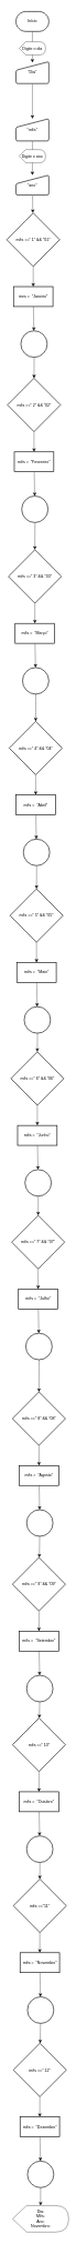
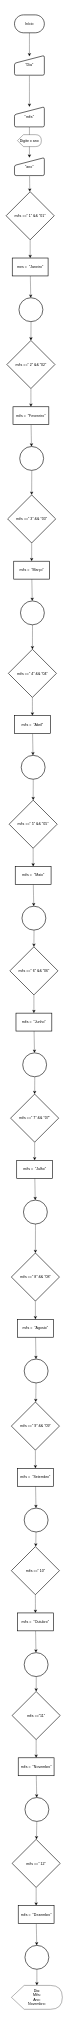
  <mxCell id="0" />
  <mxCell id="1" parent="0" />
  <mxCell id="2" value="" style="edgeStyle=none;curved=1;rounded=0;orthogonalLoop=1;jettySize=auto;html=1;fontSize=12;startSize=8;endSize=8;" edge="1" parent="1" source="3"><mxGeometry relative="1" as="geometry"><mxPoint x="98" y="174" as="targetPoint" /></mxGeometry></mxCell>
- <mxCell id="3" value="Início" style="strokeWidth=2;html=1;shape=mxgraph.flowchart.terminator;whiteSpace=wrap;" vertex="1" parent="1"><mxGeometry x="48" y="20" width="100" height="60" as="geometry" /></mxCell>
- <mxCell id="4" value="Digite o dia" style="shape=display;whiteSpace=wrap;html=1;" vertex="1" parent="1"><mxGeometry x="58" y="111" width="80" height="40" as="geometry" /></mxCell>
+ <mxCell id="3" value="Início" style="strokeWidth=2;html=1;shape=mxgraph.flowchart.terminator;whiteSpace=wrap;" vertex="1" parent="1"><mxGeometry x="48" y="35" width="100" height="60" as="geometry" /></mxCell>
  <mxCell id="5" value="" style="edgeStyle=none;curved=1;rounded=0;orthogonalLoop=1;jettySize=auto;html=1;fontSize=12;startSize=8;endSize=8;" edge="1" parent="1" source="6" target="8"><mxGeometry relative="1" as="geometry" /></mxCell>
  <mxCell id="6" value="&quot;Dia&quot;" style="html=1;strokeWidth=2;shape=manualInput;whiteSpace=wrap;rounded=1;size=26;arcSize=11;" vertex="1" parent="1"><mxGeometry x="48" y="171" width="100" height="66" as="geometry" /></mxCell>
  <mxCell id="7" value="" style="edgeStyle=none;curved=1;rounded=0;orthogonalLoop=1;jettySize=auto;html=1;fontSize=12;startSize=8;endSize=8;" edge="1" parent="1" source="8" target="11"><mxGeometry relative="1" as="geometry" /></mxCell>
  <mxCell id="8" value="&quot;mês&quot;" style="html=1;strokeWidth=2;shape=manualInput;whiteSpace=wrap;rounded=1;size=26;arcSize=11;" vertex="1" parent="1"><mxGeometry x="48" y="343" width="100" height="67" as="geometry" /></mxCell>
  <mxCell id="9" value="Digite o ano" style="shape=display;whiteSpace=wrap;html=1;" vertex="1" parent="1"><mxGeometry x="58" y="436" width="80" height="40" as="geometry" /></mxCell>
  <mxCell id="10" value="" style="edgeStyle=none;curved=1;rounded=0;orthogonalLoop=1;jettySize=auto;html=1;fontSize=12;startSize=8;endSize=8;" edge="1" parent="1" source="11" target="13"><mxGeometry relative="1" as="geometry" /></mxCell>
  <mxCell id="11" value="&quot;ano&quot;" style="html=1;strokeWidth=2;shape=manualInput;whiteSpace=wrap;rounded=1;size=26;arcSize=11;" vertex="1" parent="1"><mxGeometry x="48" y="513" width="100" height="60" as="geometry" /></mxCell>
  <mxCell id="12" value="" style="edgeStyle=none;curved=1;rounded=0;orthogonalLoop=1;jettySize=auto;html=1;fontSize=12;startSize=8;endSize=8;" edge="1" parent="1" source="13" target="15"><mxGeometry relative="1" as="geometry" /></mxCell>
  <mxCell id="13" value="mês ==&quot; 1&quot; &amp;amp;&amp;amp; &quot;01&quot;" style="strokeWidth=2;html=1;shape=mxgraph.flowchart.decision;whiteSpace=wrap;" vertex="1" parent="1"><mxGeometry x="20" y="627" width="161" height="161" as="geometry" /></mxCell>
  <mxCell id="14" value="" style="edgeStyle=none;curved=1;rounded=0;orthogonalLoop=1;jettySize=auto;html=1;fontSize=12;startSize=8;endSize=8;" edge="1" parent="1" source="15" target="17"><mxGeometry relative="1" as="geometry" /></mxCell>
  <mxCell id="15" value="mes =&amp;nbsp; &quot;Janeiro&quot;" style="whiteSpace=wrap;html=1;strokeWidth=2;" vertex="1" parent="1"><mxGeometry x="40.5" y="849" width="120" height="60" as="geometry" /></mxCell>
  <mxCell id="16" value="" style="edgeStyle=none;curved=1;rounded=0;orthogonalLoop=1;jettySize=auto;html=1;fontSize=12;startSize=8;endSize=8;" edge="1" parent="1" source="17" target="19"><mxGeometry relative="1" as="geometry" /></mxCell>
  <mxCell id="17" value="" style="ellipse;whiteSpace=wrap;html=1;strokeWidth=2;" vertex="1" parent="1"><mxGeometry x="63" y="982" width="80" height="80" as="geometry" /></mxCell>
  <mxCell id="18" value="" style="edgeStyle=none;curved=1;rounded=0;orthogonalLoop=1;jettySize=auto;html=1;fontSize=12;startSize=8;endSize=8;" edge="1" parent="1" source="19" target="21"><mxGeometry relative="1" as="geometry" /></mxCell>
  <mxCell id="19" value="mês ==&quot; 2&quot; &amp;amp;&amp;amp; &quot;02&quot;" style="strokeWidth=2;html=1;shape=mxgraph.flowchart.decision;whiteSpace=wrap;" vertex="1" parent="1"><mxGeometry x="22.5" y="1125" width="161" height="161" as="geometry" /></mxCell>
  <mxCell id="20" value="" style="edgeStyle=none;curved=1;rounded=0;orthogonalLoop=1;jettySize=auto;html=1;fontSize=12;startSize=8;endSize=8;" edge="1" parent="1" source="21" target="23"><mxGeometry relative="1" as="geometry" /></mxCell>
  <mxCell id="21" value="mês =&amp;nbsp; &quot;Fevereiro&quot;" style="whiteSpace=wrap;html=1;strokeWidth=2;" vertex="1" parent="1"><mxGeometry x="43" y="1347" width="120" height="60" as="geometry" /></mxCell>
  <mxCell id="22" value="" style="edgeStyle=none;curved=1;rounded=0;orthogonalLoop=1;jettySize=auto;html=1;fontSize=12;startSize=8;endSize=8;" edge="1" parent="1" source="23" target="25"><mxGeometry relative="1" as="geometry" /></mxCell>
  <mxCell id="23" value="" style="ellipse;whiteSpace=wrap;html=1;strokeWidth=2;" vertex="1" parent="1"><mxGeometry x="65.5" y="1480" width="80" height="80" as="geometry" /></mxCell>
  <mxCell id="24" value="" style="edgeStyle=none;curved=1;rounded=0;orthogonalLoop=1;jettySize=auto;html=1;fontSize=12;startSize=8;endSize=8;" edge="1" parent="1" source="25" target="27"><mxGeometry relative="1" as="geometry" /></mxCell>
  <mxCell id="25" value="mês ==&quot; 3&quot; &amp;amp;&amp;amp; &quot;03&quot;" style="strokeWidth=2;html=1;shape=mxgraph.flowchart.decision;whiteSpace=wrap;" vertex="1" parent="1"><mxGeometry x="25" y="1642" width="161" height="161" as="geometry" /></mxCell>
  <mxCell id="26" value="" style="edgeStyle=none;curved=1;rounded=0;orthogonalLoop=1;jettySize=auto;html=1;fontSize=12;startSize=8;endSize=8;" edge="1" parent="1" source="27" target="29"><mxGeometry relative="1" as="geometry" /></mxCell>
  <mxCell id="27" value="mês =&amp;nbsp; &quot;Março&quot;" style="whiteSpace=wrap;html=1;strokeWidth=2;" vertex="1" parent="1"><mxGeometry x="45.5" y="1864" width="120" height="60" as="geometry" /></mxCell>
  <mxCell id="28" value="" style="edgeStyle=none;curved=1;rounded=0;orthogonalLoop=1;jettySize=auto;html=1;fontSize=12;startSize=8;endSize=8;" edge="1" parent="1" source="29" target="31"><mxGeometry relative="1" as="geometry" /></mxCell>
  <mxCell id="29" value="" style="ellipse;whiteSpace=wrap;html=1;strokeWidth=2;" vertex="1" parent="1"><mxGeometry x="68" y="1997" width="80" height="80" as="geometry" /></mxCell>
  <mxCell id="30" value="" style="edgeStyle=none;curved=1;rounded=0;orthogonalLoop=1;jettySize=auto;html=1;fontSize=12;startSize=8;endSize=8;" edge="1" parent="1" source="31" target="33"><mxGeometry relative="1" as="geometry" /></mxCell>
  <mxCell id="31" value="mês ==&quot; 4&quot; &amp;amp;&amp;amp; &quot;04&quot;" style="strokeWidth=2;html=1;shape=mxgraph.flowchart.decision;whiteSpace=wrap;" vertex="1" parent="1"><mxGeometry x="27.5" y="2159" width="161" height="161" as="geometry" /></mxCell>
  <mxCell id="32" value="" style="edgeStyle=none;curved=1;rounded=0;orthogonalLoop=1;jettySize=auto;html=1;fontSize=12;startSize=8;endSize=8;" edge="1" parent="1" source="33" target="35"><mxGeometry relative="1" as="geometry" /></mxCell>
  <mxCell id="33" value="mês =&amp;nbsp; &quot;Abril&quot;" style="whiteSpace=wrap;html=1;strokeWidth=2;" vertex="1" parent="1"><mxGeometry x="48" y="2381" width="120" height="60" as="geometry" /></mxCell>
  <mxCell id="34" value="" style="edgeStyle=none;curved=1;rounded=0;orthogonalLoop=1;jettySize=auto;html=1;fontSize=12;startSize=8;endSize=8;" edge="1" parent="1" source="35" target="37"><mxGeometry relative="1" as="geometry" /></mxCell>
  <mxCell id="35" value="" style="ellipse;whiteSpace=wrap;html=1;strokeWidth=2;" vertex="1" parent="1"><mxGeometry x="70.5" y="2514" width="80" height="80" as="geometry" /></mxCell>
  <mxCell id="36" value="" style="edgeStyle=none;curved=1;rounded=0;orthogonalLoop=1;jettySize=auto;html=1;fontSize=12;startSize=8;endSize=8;" edge="1" parent="1" source="37" target="39"><mxGeometry relative="1" as="geometry" /></mxCell>
  <mxCell id="37" value="mês ==&quot; 5&quot; &amp;amp;&amp;amp; &quot;05&quot;" style="strokeWidth=2;html=1;shape=mxgraph.flowchart.decision;whiteSpace=wrap;" vertex="1" parent="1"><mxGeometry x="30" y="2664" width="161" height="161" as="geometry" /></mxCell>
  <mxCell id="38" value="" style="edgeStyle=none;curved=1;rounded=0;orthogonalLoop=1;jettySize=auto;html=1;fontSize=12;startSize=8;endSize=8;" edge="1" parent="1" source="39" target="41"><mxGeometry relative="1" as="geometry" /></mxCell>
  <mxCell id="39" value="mês =&amp;nbsp; &quot;Maio&lt;span style=&quot;color: rgba(0, 0, 0, 0); font-family: monospace; font-size: 0px; text-align: start; text-wrap: nowrap;&quot;&gt;%3CmxGraphModel%3E%3Croot%3E%3CmxCell%20id%3D%220%22%2F%3E%3CmxCell%20id%3D%221%22%20parent%3D%220%22%2F%3E%3CmxCell%20id%3D%222%22%20value%3D%22%22%20style%3D%22edgeStyle%3Dnone%3Bcurved%3D1%3Brounded%3D0%3BorthogonalLoop%3D1%3BjettySize%3Dauto%3Bhtml%3D1%3BfontSize%3D12%3BstartSize%3D8%3BendSize%3D8%3B%22%20edge%3D%221%22%20source%3D%223%22%20target%3D%225%22%20parent%3D%221%22%3E%3CmxGeometry%20relative%3D%221%22%20as%3D%22geometry%22%2F%3E%3C%2FmxCell%3E%3CmxCell%20id%3D%223%22%20value%3D%22m%C3%AAs%20%3D%3D%26quot%3B%204%26quot%3B%20%26amp%3Bamp%3B%26amp%3Bamp%3B%20%26quot%3B04%26quot%3B%22%20style%3D%22strokeWidth%3D2%3Bhtml%3D1%3Bshape%3Dmxgraph.flowchart.decision%3BwhiteSpace%3Dwrap%3B%22%20vertex%3D%221%22%20parent%3D%221%22%3E%3CmxGeometry%20x%3D%22153.5%22%20y%3D%221671%22%20width%3D%22161%22%20height%3D%22161%22%20as%3D%22geometry%22%2F%3E%3C%2FmxCell%3E%3CmxCell%20id%3D%224%22%20value%3D%22%22%20style%3D%22edgeStyle%3Dnone%3Bcurved%3D1%3Brounded%3D0%3BorthogonalLoop%3D1%3BjettySize%3Dauto%3Bhtml%3D1%3BfontSize%3D12%3BstartSize%3D8%3BendSize%3D8%3B%22%20edge%3D%221%22%20source%3D%225%22%20target%3D%226%22%20parent%3D%221%22%3E%3CmxGeometry%20relative%3D%221%22%20as%3D%22geometry%22%2F%3E%3C%2FmxCell%3E%3CmxCell%20id%3D%225%22%20value%3D%22m%C3%AAs%20%3D%26amp%3Bnbsp%3B%20%26quot%3BAbril%26quot%3B%22%20style%3D%22whiteSpace%3Dwrap%3Bhtml%3D1%3BstrokeWidth%3D2%3B%22%20vertex%3D%221%22%20parent%3D%221%22%3E%3CmxGeometry%20x%3D%22174%22%20y%3D%221893%22%20width%3D%22120%22%20height%3D%2260%22%20as%3D%22geometry%22%2F%3E%3C%2FmxCell%3E%3CmxCell%20id%3D%226%22%20value%3D%22%22%20style%3D%22ellipse%3BwhiteSpace%3Dwrap%3Bhtml%3D1%3BstrokeWidth%3D2%3B%22%20vertex%3D%221%22%20parent%3D%221%22%3E%3CmxGeometry%20x%3D%22196.5%22%20y%3D%222026%22%20width%3D%2280%22%20height%3D%2280%22%20as%3D%22geometry%22%2F%3E%3C%2FmxCell%3E%3C%2Froot%3E%3C%2FmxGraphModel%3E&lt;/span&gt;&quot;" style="whiteSpace=wrap;html=1;strokeWidth=2;" vertex="1" parent="1"><mxGeometry x="50.5" y="2886" width="120" height="60" as="geometry" /></mxCell>
  <mxCell id="40" value="" style="edgeStyle=none;curved=1;rounded=0;orthogonalLoop=1;jettySize=auto;html=1;fontSize=12;startSize=8;endSize=8;" edge="1" parent="1" source="41" target="43"><mxGeometry relative="1" as="geometry" /></mxCell>
  <mxCell id="41" value="" style="ellipse;whiteSpace=wrap;html=1;strokeWidth=2;" vertex="1" parent="1"><mxGeometry x="73" y="3019" width="80" height="80" as="geometry" /></mxCell>
  <mxCell id="42" value="" style="edgeStyle=none;curved=1;rounded=0;orthogonalLoop=1;jettySize=auto;html=1;fontSize=12;startSize=8;endSize=8;" edge="1" parent="1" source="43" target="45"><mxGeometry relative="1" as="geometry" /></mxCell>
  <mxCell id="43" value="mês ==&quot; 6&quot; &amp;amp;&amp;amp; &quot;06&quot;" style="strokeWidth=2;html=1;shape=mxgraph.flowchart.decision;whiteSpace=wrap;" vertex="1" parent="1"><mxGeometry x="32.5" y="3155" width="161" height="161" as="geometry" /></mxCell>
  <mxCell id="44" value="" style="edgeStyle=none;curved=1;rounded=0;orthogonalLoop=1;jettySize=auto;html=1;fontSize=12;startSize=8;endSize=8;" edge="1" parent="1" source="45" target="47"><mxGeometry relative="1" as="geometry" /></mxCell>
  <mxCell id="45" value="mês =&amp;nbsp; &quot;Junho&quot;" style="whiteSpace=wrap;html=1;strokeWidth=2;" vertex="1" parent="1"><mxGeometry x="53" y="3377" width="120" height="60" as="geometry" /></mxCell>
  <mxCell id="46" value="" style="edgeStyle=none;curved=1;rounded=0;orthogonalLoop=1;jettySize=auto;html=1;fontSize=12;startSize=8;endSize=8;" edge="1" parent="1" source="47" target="49"><mxGeometry relative="1" as="geometry" /></mxCell>
  <mxCell id="47" value="" style="ellipse;whiteSpace=wrap;html=1;strokeWidth=2;" vertex="1" parent="1"><mxGeometry x="75.5" y="3510" width="80" height="80" as="geometry" /></mxCell>
  <mxCell id="48" value="" style="edgeStyle=none;curved=1;rounded=0;orthogonalLoop=1;jettySize=auto;html=1;fontSize=12;startSize=8;endSize=8;" edge="1" parent="1" source="49" target="51"><mxGeometry relative="1" as="geometry" /></mxCell>
  <mxCell id="49" value="mês ==&quot; 7&quot; &amp;amp;&amp;amp; &quot;07&quot;" style="strokeWidth=2;html=1;shape=mxgraph.flowchart.decision;whiteSpace=wrap;" vertex="1" parent="1"><mxGeometry x="35" y="3648" width="161" height="161" as="geometry" /></mxCell>
  <mxCell id="50" value="" style="edgeStyle=none;curved=1;rounded=0;orthogonalLoop=1;jettySize=auto;html=1;fontSize=12;startSize=8;endSize=8;" edge="1" parent="1" source="51" target="53"><mxGeometry relative="1" as="geometry" /></mxCell>
  <mxCell id="51" value="mês =&amp;nbsp; &quot;Jul&lt;span style=&quot;color: rgba(0, 0, 0, 0); font-family: monospace; font-size: 0px; text-align: start; text-wrap: nowrap;&quot;&gt;%3CmxGraphModel%3E%3Croot%3E%3CmxCell%20id%3D%220%22%2F%3E%3CmxCell%20id%3D%221%22%20parent%3D%220%22%2F%3E%3CmxCell%20id%3D%222%22%20value%3D%22%22%20style%3D%22edgeStyle%3Dnone%3Bcurved%3D1%3Brounded%3D0%3BorthogonalLoop%3D1%3BjettySize%3Dauto%3Bhtml%3D1%3BfontSize%3D12%3BstartSize%3D8%3BendSize%3D8%3B%22%20edge%3D%221%22%20source%3D%223%22%20target%3D%225%22%20parent%3D%221%22%3E%3CmxGeometry%20relative%3D%221%22%20as%3D%22geometry%22%2F%3E%3C%2FmxCell%3E%3CmxCell%20id%3D%223%22%20value%3D%22m%C3%AAs%20%3D%3D%26quot%3B%206%26quot%3B%20%26amp%3Bamp%3B%26amp%3Bamp%3B%20%26quot%3B06%26quot%3B%22%20style%3D%22strokeWidth%3D2%3Bhtml%3D1%3Bshape%3Dmxgraph.flowchart.decision%3BwhiteSpace%3Dwrap%3B%22%20vertex%3D%221%22%20parent%3D%221%22%3E%3CmxGeometry%20x%3D%22158.5%22%20y%3D%222667%22%20width%3D%22161%22%20height%3D%22161%22%20as%3D%22geometry%22%2F%3E%3C%2FmxCell%3E%3CmxCell%20id%3D%224%22%20value%3D%22%22%20style%3D%22edgeStyle%3Dnone%3Bcurved%3D1%3Brounded%3D0%3BorthogonalLoop%3D1%3BjettySize%3Dauto%3Bhtml%3D1%3BfontSize%3D12%3BstartSize%3D8%3BendSize%3D8%3B%22%20edge%3D%221%22%20source%3D%225%22%20target%3D%226%22%20parent%3D%221%22%3E%3CmxGeometry%20relative%3D%221%22%20as%3D%22geometry%22%2F%3E%3C%2FmxCell%3E%3CmxCell%20id%3D%225%22%20value%3D%22m%C3%AAs%20%3D%26amp%3Bnbsp%3B%20%26quot%3BJunho%26quot%3B%22%20style%3D%22whiteSpace%3Dwrap%3Bhtml%3D1%3BstrokeWidth%3D2%3B%22%20vertex%3D%221%22%20parent%3D%221%22%3E%3CmxGeometry%20x%3D%22179%22%20y%3D%222889%22%20width%3D%22120%22%20height%3D%2260%22%20as%3D%22geometry%22%2F%3E%3C%2FmxCell%3E%3CmxCell%20id%3D%226%22%20value%3D%22%22%20style%3D%22ellipse%3BwhiteSpace%3Dwrap%3Bhtml%3D1%3BstrokeWidth%3D2%3B%22%20vertex%3D%221%22%20parent%3D%221%22%3E%3CmxGeometry%20x%3D%22201.5%22%20y%3D%223022%22%20width%3D%2280%22%20height%3D%2280%22%20as%3D%22geometry%22%2F%3E%3C%2FmxCell%3E%3C%2Froot%3E%3C%2FmxGraphModel%3E&lt;/span&gt;&lt;span style=&quot;color: rgba(0, 0, 0, 0); font-family: monospace; font-size: 0px; text-align: start; text-wrap: nowrap;&quot;&gt;%3CmxGraphModel%3E%3Croot%3E%3CmxCell%20id%3D%220%22%2F%3E%3CmxCell%20id%3D%221%22%20parent%3D%220%22%2F%3E%3CmxCell%20id%3D%222%22%20value%3D%22%22%20style%3D%22edgeStyle%3Dnone%3Bcurved%3D1%3Brounded%3D0%3BorthogonalLoop%3D1%3BjettySize%3Dauto%3Bhtml%3D1%3BfontSize%3D12%3BstartSize%3D8%3BendSize%3D8%3B%22%20edge%3D%221%22%20source%3D%223%22%20target%3D%225%22%20parent%3D%221%22%3E%3CmxGeometry%20relative%3D%221%22%20as%3D%22geometry%22%2F%3E%3C%2FmxCell%3E%3CmxCell%20id%3D%223%22%20value%3D%22m%C3%AAs%20%3D%3D%26quot%3B%206%26quot%3B%20%26amp%3Bamp%3B%26amp%3Bamp%3B%20%26quot%3B06%26quot%3B%22%20style%3D%22strokeWidth%3D2%3Bhtml%3D1%3Bshape%3Dmxgraph.flowchart.decision%3BwhiteSpace%3Dwrap%3B%22%20vertex%3D%221%22%20parent%3D%221%22%3E%3CmxGeometry%20x%3D%22158.5%22%20y%3D%222667%22%20width%3D%22161%22%20height%3D%22161%22%20as%3D%22geometry%22%2F%3E%3C%2FmxCell%3E%3CmxCell%20id%3D%224%22%20value%3D%22%22%20style%3D%22edgeStyle%3Dnone%3Bcurved%3D1%3Brounded%3D0%3BorthogonalLoop%3D1%3BjettySize%3Dauto%3Bhtml%3D1%3BfontSize%3D12%3BstartSize%3D8%3BendSize%3D8%3B%22%20edge%3D%221%22%20source%3D%225%22%20target%3D%226%22%20parent%3D%221%22%3E%3CmxGeometry%20relative%3D%221%22%20as%3D%22geometry%22%2F%3E%3C%2FmxCell%3E%3CmxCell%20id%3D%225%22%20value%3D%22m%C3%AAs%20%3D%26amp%3Bnbsp%3B%20%26quot%3BJunho%26quot%3B%22%20style%3D%22whiteSpace%3Dwrap%3Bhtml%3D1%3BstrokeWidth%3D2%3B%22%20vertex%3D%221%22%20parent%3D%221%22%3E%3CmxGeometry%20x%3D%22179%22%20y%3D%222889%22%20width%3D%22120%22%20height%3D%2260%22%20as%3D%22geometry%22%2F%3E%3C%2FmxCell%3E%3CmxCell%20id%3D%226%22%20value%3D%22%22%20style%3D%22ellipse%3BwhiteSpace%3Dwrap%3Bhtml%3D1%3BstrokeWidth%3D2%3B%22%20vertex%3D%221%22%20parent%3D%221%22%3E%3CmxGeometry%20x%3D%22201.5%22%20y%3D%223022%22%20width%3D%2280%22%20height%3D%2280%22%20as%3D%22geometry%22%2F%3E%3C%2FmxCell%3E%3C%2Froot%3E%3C%2FmxGraphModel%3E&lt;/span&gt;ho&quot;" style="whiteSpace=wrap;html=1;strokeWidth=2;" vertex="1" parent="1"><mxGeometry x="55.5" y="3870" width="120" height="60" as="geometry" /></mxCell>
  <mxCell id="52" value="" style="edgeStyle=none;curved=1;rounded=0;orthogonalLoop=1;jettySize=auto;html=1;fontSize=12;startSize=8;endSize=8;" edge="1" parent="1" source="53" target="55"><mxGeometry relative="1" as="geometry" /></mxCell>
  <mxCell id="53" value="" style="ellipse;whiteSpace=wrap;html=1;strokeWidth=2;" vertex="1" parent="1"><mxGeometry x="78" y="4003" width="80" height="80" as="geometry" /></mxCell>
  <mxCell id="54" value="" style="edgeStyle=none;curved=1;rounded=0;orthogonalLoop=1;jettySize=auto;html=1;fontSize=12;startSize=8;endSize=8;" edge="1" parent="1" source="55" target="57"><mxGeometry relative="1" as="geometry" /></mxCell>
  <mxCell id="55" value="mês ==&quot; 8&quot; &amp;amp;&amp;amp; &quot;08&quot;" style="strokeWidth=2;html=1;shape=mxgraph.flowchart.decision;whiteSpace=wrap;" vertex="1" parent="1"><mxGeometry x="37.5" y="4180" width="161" height="161" as="geometry" /></mxCell>
  <mxCell id="56" value="" style="edgeStyle=none;curved=1;rounded=0;orthogonalLoop=1;jettySize=auto;html=1;fontSize=12;startSize=8;endSize=8;" edge="1" parent="1" source="57" target="59"><mxGeometry relative="1" as="geometry" /></mxCell>
  <mxCell id="57" value="mês =&amp;nbsp; &quot;Agosto&quot;" style="whiteSpace=wrap;html=1;strokeWidth=2;" vertex="1" parent="1"><mxGeometry x="58" y="4402" width="120" height="60" as="geometry" /></mxCell>
  <mxCell id="58" value="" style="edgeStyle=none;curved=1;rounded=0;orthogonalLoop=1;jettySize=auto;html=1;fontSize=12;startSize=8;endSize=8;" edge="1" parent="1" source="59" target="61"><mxGeometry relative="1" as="geometry" /></mxCell>
  <mxCell id="59" value="" style="ellipse;whiteSpace=wrap;html=1;strokeWidth=2;" vertex="1" parent="1"><mxGeometry x="80.5" y="4535" width="80" height="80" as="geometry" /></mxCell>
  <mxCell id="60" value="" style="edgeStyle=none;curved=1;rounded=0;orthogonalLoop=1;jettySize=auto;html=1;fontSize=12;startSize=8;endSize=8;" edge="1" parent="1" source="61" target="63"><mxGeometry relative="1" as="geometry" /></mxCell>
  <mxCell id="61" value="mês ==&quot; 9&quot; &amp;amp;&amp;amp; &quot;09&quot;" style="strokeWidth=2;html=1;shape=mxgraph.flowchart.decision;whiteSpace=wrap;" vertex="1" parent="1"><mxGeometry x="37.5" y="4679" width="161" height="161" as="geometry" /></mxCell>
  <mxCell id="62" value="" style="edgeStyle=none;curved=1;rounded=0;orthogonalLoop=1;jettySize=auto;html=1;fontSize=12;startSize=8;endSize=8;" edge="1" parent="1" source="63" target="65"><mxGeometry relative="1" as="geometry" /></mxCell>
  <mxCell id="63" value="mês =&amp;nbsp; &quot;Setembro&quot;" style="whiteSpace=wrap;html=1;strokeWidth=2;" vertex="1" parent="1"><mxGeometry x="58" y="4901" width="120" height="60" as="geometry" /></mxCell>
  <mxCell id="64" value="" style="edgeStyle=none;curved=1;rounded=0;orthogonalLoop=1;jettySize=auto;html=1;fontSize=12;startSize=8;endSize=8;" edge="1" parent="1" source="65" target="67"><mxGeometry relative="1" as="geometry" /></mxCell>
  <mxCell id="65" value="" style="ellipse;whiteSpace=wrap;html=1;strokeWidth=2;" vertex="1" parent="1"><mxGeometry x="80.5" y="5034" width="80" height="80" as="geometry" /></mxCell>
  <mxCell id="66" value="" style="edgeStyle=none;curved=1;rounded=0;orthogonalLoop=1;jettySize=auto;html=1;fontSize=12;startSize=8;endSize=8;" edge="1" parent="1" source="67" target="69"><mxGeometry relative="1" as="geometry" /></mxCell>
  <mxCell id="67" value="mês ==&quot; 10&quot;" style="strokeWidth=2;html=1;shape=mxgraph.flowchart.decision;whiteSpace=wrap;" vertex="1" parent="1"><mxGeometry x="37.5" y="5163" width="161" height="161" as="geometry" /></mxCell>
  <mxCell id="68" value="" style="edgeStyle=none;curved=1;rounded=0;orthogonalLoop=1;jettySize=auto;html=1;fontSize=12;startSize=8;endSize=8;" edge="1" parent="1" source="69" target="71"><mxGeometry relative="1" as="geometry" /></mxCell>
  <mxCell id="69" value="mês =&amp;nbsp; &quot;Outubro&quot;" style="whiteSpace=wrap;html=1;strokeWidth=2;" vertex="1" parent="1"><mxGeometry x="58" y="5385" width="120" height="60" as="geometry" /></mxCell>
  <mxCell id="70" value="" style="edgeStyle=none;curved=1;rounded=0;orthogonalLoop=1;jettySize=auto;html=1;fontSize=12;startSize=8;endSize=8;" edge="1" parent="1" source="71" target="73"><mxGeometry relative="1" as="geometry" /></mxCell>
  <mxCell id="71" value="" style="ellipse;whiteSpace=wrap;html=1;strokeWidth=2;" vertex="1" parent="1"><mxGeometry x="80.5" y="5518" width="80" height="80" as="geometry" /></mxCell>
  <mxCell id="72" value="" style="edgeStyle=none;curved=1;rounded=0;orthogonalLoop=1;jettySize=auto;html=1;fontSize=12;startSize=8;endSize=8;" edge="1" parent="1" source="73" target="75"><mxGeometry relative="1" as="geometry" /></mxCell>
  <mxCell id="73" value="mês ==&quot;11&quot;" style="strokeWidth=2;html=1;shape=mxgraph.flowchart.decision;whiteSpace=wrap;" vertex="1" parent="1"><mxGeometry x="40" y="5648" width="161" height="161" as="geometry" /></mxCell>
  <mxCell id="74" value="" style="edgeStyle=none;curved=1;rounded=0;orthogonalLoop=1;jettySize=auto;html=1;fontSize=12;startSize=8;endSize=8;" edge="1" parent="1" source="75" target="77"><mxGeometry relative="1" as="geometry" /></mxCell>
  <mxCell id="75" value="mês =&amp;nbsp; &quot;Novembro&quot;" style="whiteSpace=wrap;html=1;strokeWidth=2;" vertex="1" parent="1"><mxGeometry x="60.5" y="5870" width="120" height="60" as="geometry" /></mxCell>
  <mxCell id="76" value="" style="edgeStyle=none;curved=1;rounded=0;orthogonalLoop=1;jettySize=auto;html=1;fontSize=12;startSize=8;endSize=8;" edge="1" parent="1" source="77" target="79"><mxGeometry relative="1" as="geometry" /></mxCell>
  <mxCell id="77" value="" style="ellipse;whiteSpace=wrap;html=1;strokeWidth=2;" vertex="1" parent="1"><mxGeometry x="83" y="6003" width="80" height="80" as="geometry" /></mxCell>
  <mxCell id="78" value="" style="edgeStyle=none;curved=1;rounded=0;orthogonalLoop=1;jettySize=auto;html=1;fontSize=12;startSize=8;endSize=8;" edge="1" parent="1" source="79" target="81"><mxGeometry relative="1" as="geometry" /></mxCell>
  <mxCell id="79" value="mês ==&quot; 12&quot;" style="strokeWidth=2;html=1;shape=mxgraph.flowchart.decision;whiteSpace=wrap;" vertex="1" parent="1"><mxGeometry x="40" y="6143" width="161" height="161" as="geometry" /></mxCell>
  <mxCell id="80" value="" style="edgeStyle=none;curved=1;rounded=0;orthogonalLoop=1;jettySize=auto;html=1;fontSize=12;startSize=8;endSize=8;" edge="1" parent="1" source="81" target="83"><mxGeometry relative="1" as="geometry" /></mxCell>
  <mxCell id="81" value="mês =&amp;nbsp; &quot;Dezembro&quot;" style="whiteSpace=wrap;html=1;strokeWidth=2;" vertex="1" parent="1"><mxGeometry x="60.5" y="6365" width="120" height="60" as="geometry" /></mxCell>
  <mxCell id="82" value="" style="edgeStyle=none;curved=1;rounded=0;orthogonalLoop=1;jettySize=auto;html=1;fontSize=12;startSize=8;endSize=8;" edge="1" parent="1" source="83" target="84"><mxGeometry relative="1" as="geometry" /></mxCell>
  <mxCell id="83" value="" style="ellipse;whiteSpace=wrap;html=1;strokeWidth=2;" vertex="1" parent="1"><mxGeometry x="83" y="6498" width="80" height="80" as="geometry" /></mxCell>
  <mxCell id="84" value="Dia:&lt;div&gt;Mês:&lt;/div&gt;&lt;div&gt;Ano:&lt;/div&gt;&lt;div&gt;Novembro:&lt;/div&gt;" style="shape=display;whiteSpace=wrap;html=1;" vertex="1" parent="1"><mxGeometry x="37.75" y="6632" width="170.5" height="80" as="geometry" /></mxCell>
